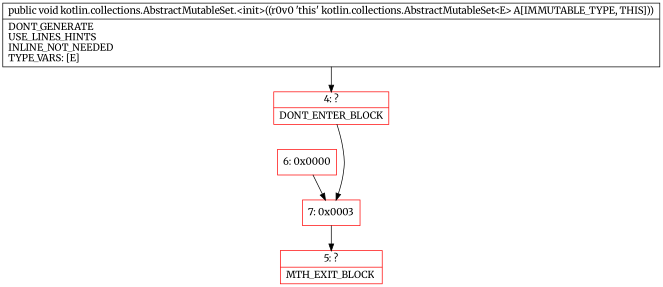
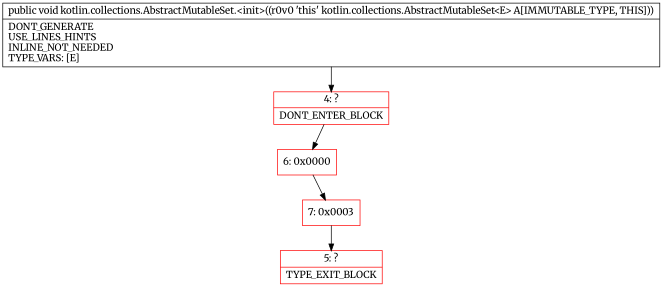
  digraph {
    fontname=Merriweather
    node [color=red fontname=Merriweather shape=record]
    edge [fontname=Merriweather]
    n1 [label="{4\:\ ?|DONT_ENTER_BLOCK\l}"]
    n2 [label="{6\:\ 0x0000}"]
    n3 [label="{7\:\ 0x0003}"]
-   n4 [label="{5\:\ ?|MTH_EXIT_BLOCK\l}"]
+   n4 [label="{5\:\ ?|TYPE_EXIT_BLOCK\l}"]
    n5 [label="{public void kotlin.collections.AbstractMutableSet.\<init\>((r0v0 'this' kotlin.collections.AbstractMutableSet\<E\> A[IMMUTABLE_TYPE, THIS]))  | DONT_GENERATE\lUSE_LINES_HINTS\lINLINE_NOT_NEEDED\lTYPE_VARS: [E]\l}" color=""]
    subgraph cluster_1 {
      label="R(0)"
    }
-   n1 -> n3
+   n1 -> n2
    n2 -> n3
    n3 -> n4
    n5 -> n1
  }
